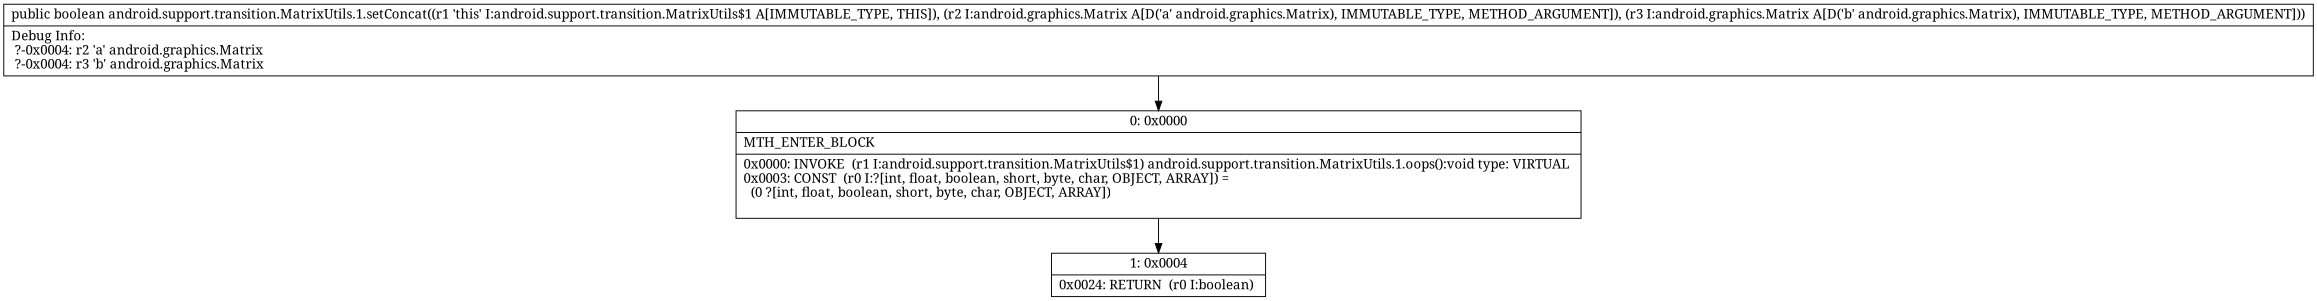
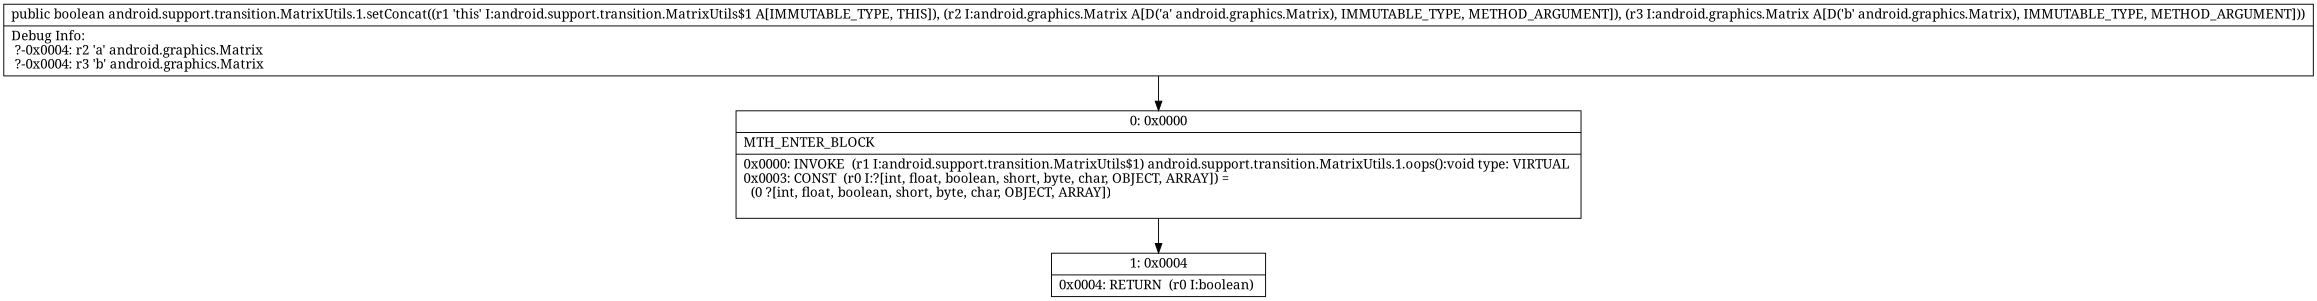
  digraph {
    fontname="Noto Serif"
    node [shape=record fontname="Noto Serif"]
    edge [fontname="Noto Serif"]
    n1 [label="{0\:\ 0x0000|MTH_ENTER_BLOCK\l|0x0000: INVOKE  (r1 I:android.support.transition.MatrixUtils$1) android.support.transition.MatrixUtils.1.oops():void type: VIRTUAL \l0x0003: CONST  (r0 I:?[int, float, boolean, short, byte, char, OBJECT, ARRAY]) = \l  (0 ?[int, float, boolean, short, byte, char, OBJECT, ARRAY])\l \l}"]
-   n2 [label="{1\:\ 0x0004|0x0024: RETURN  (r0 I:boolean) \l}"]
+   n2 [label="{1\:\ 0x0004|0x0004: RETURN  (r0 I:boolean) \l}"]
    n3 [label="{public boolean android.support.transition.MatrixUtils.1.setConcat((r1 'this' I:android.support.transition.MatrixUtils$1 A[IMMUTABLE_TYPE, THIS]), (r2 I:android.graphics.Matrix A[D('a' android.graphics.Matrix), IMMUTABLE_TYPE, METHOD_ARGUMENT]), (r3 I:android.graphics.Matrix A[D('b' android.graphics.Matrix), IMMUTABLE_TYPE, METHOD_ARGUMENT]))  | Debug Info:\l  ?\-0x0004: r2 'a' android.graphics.Matrix\l  ?\-0x0004: r3 'b' android.graphics.Matrix\l}"]
    n1 -> n2
    n3 -> n1
  }
